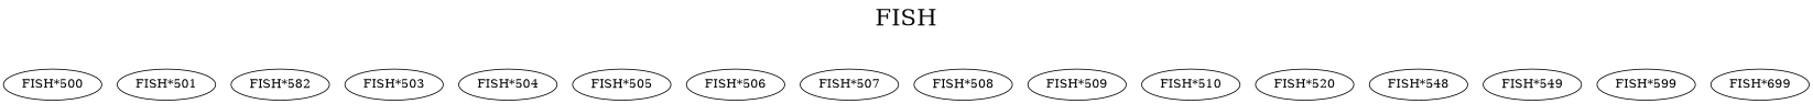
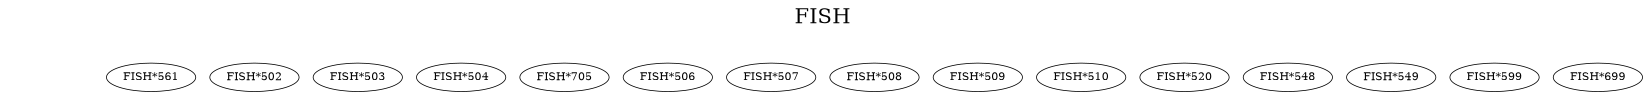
  digraph {
    fontsize=27
    label=FISH
    labelloc=t
-   "FISH*500"
-   "FISH*501"
-   "FISH*502" [label="FISH*582"]
+   "FISH*501" [label="FISH*561"]
+   "FISH*502"
    "FISH*503"
    "FISH*504"
-   "FISH*505"
+   "FISH*505" [label="FISH*705"]
    "FISH*506"
    "FISH*507"
    "FISH*508"
    "FISH*509"
    "FISH*510"
    "FISH*520"
    "FISH*548"
    "FISH*549"
    "FISH*599"
    "FISH*699"
  }
